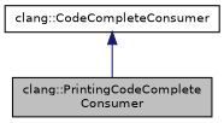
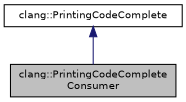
  digraph {
    node [color=black fontname=Helvetica fontsize=10 shape=record]
    n1 [fillcolor=grey75 fontcolor=black height=0.2 label="clang::PrintingCodeComplete\lConsumer" style=filled width=0.4]
-   n2 [height=0.2 label="clang::CodeCompleteConsumer" width=0.4]
+   n2 [height=0.2 label="clang::PrintingCodeComplete" width=0.4]
    n2 -> n1 [color=midnightblue dir=back fontname=Helvetica fontsize=10 labelfontname=Helvetica labelfontsize=10 style=solid]
  }
